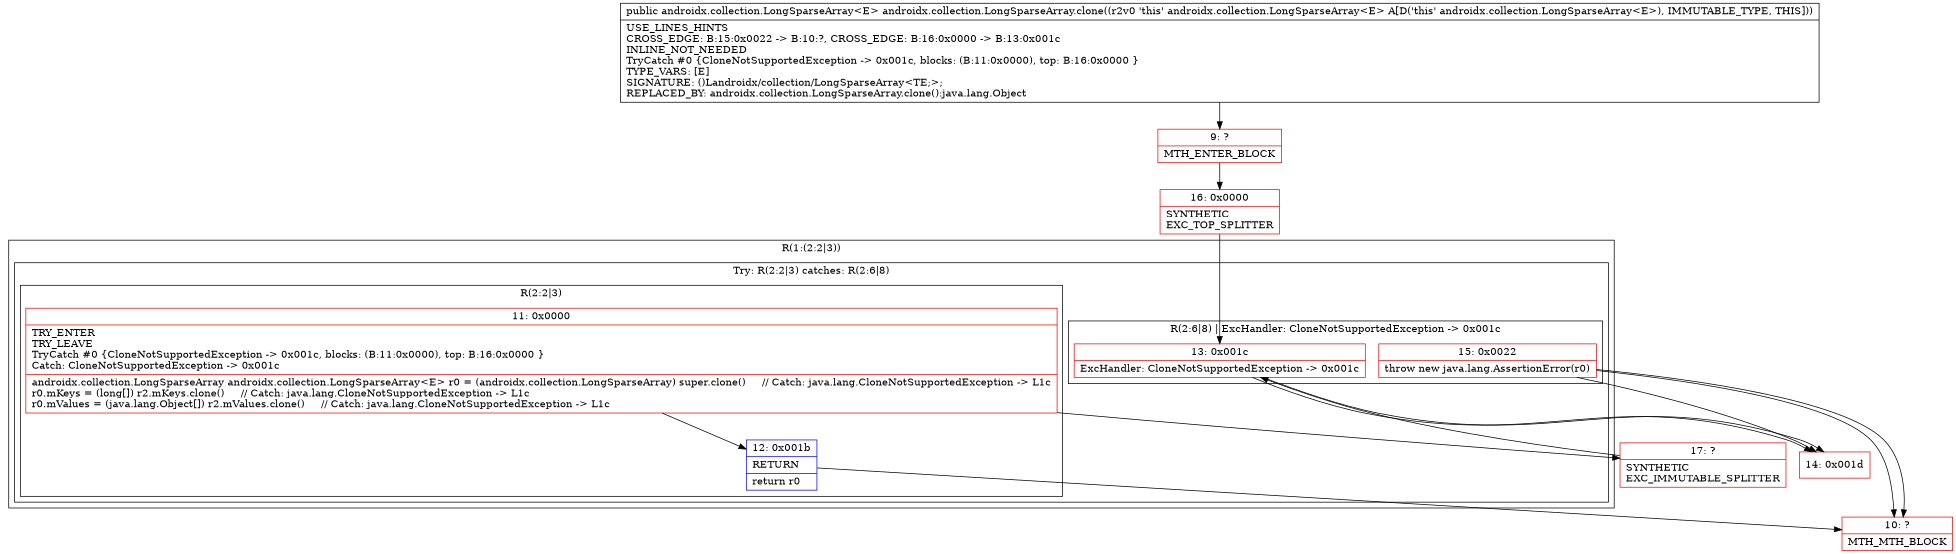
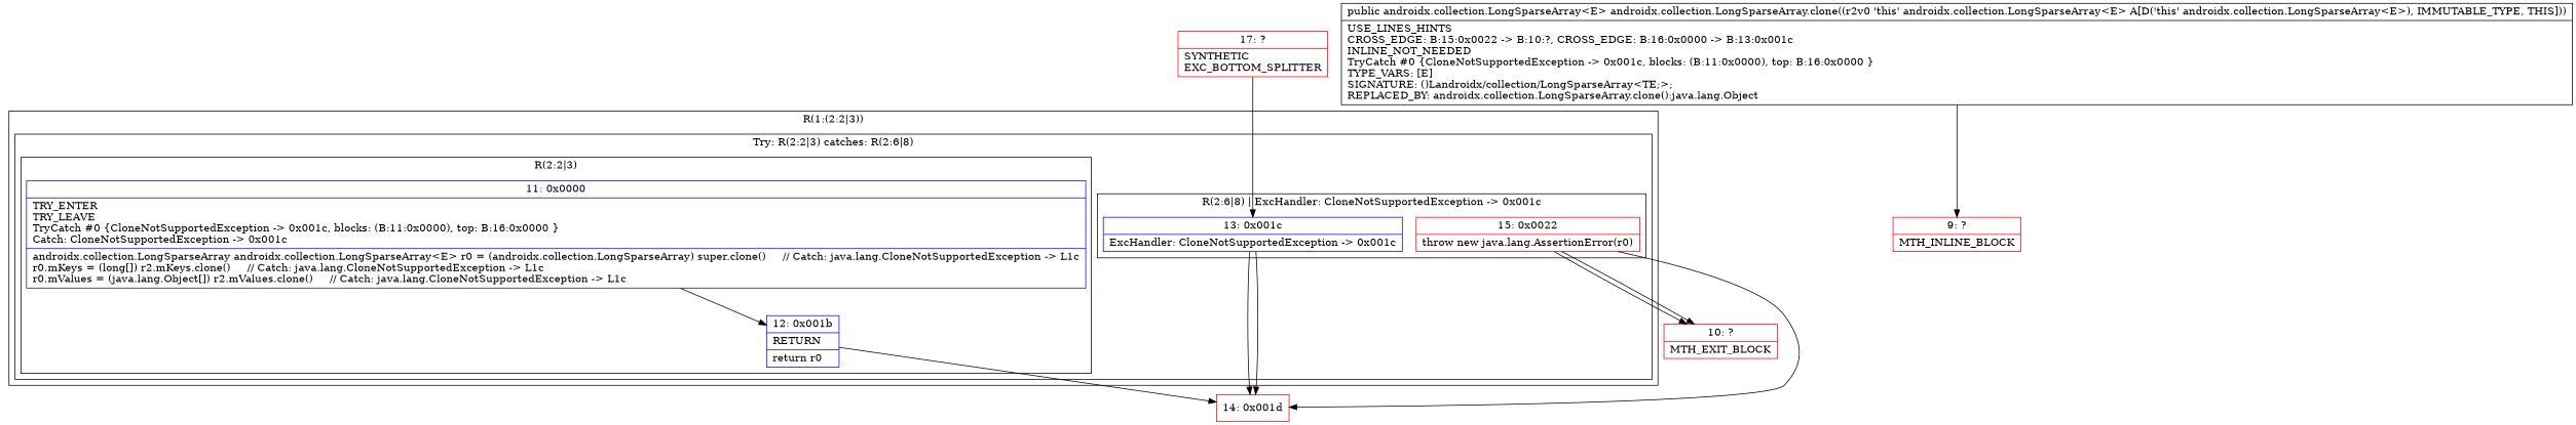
  digraph {
    node [color=red shape=record]
-   n1 [label="{11\:\ 0x0000|TRY_ENTER\lTRY_LEAVE\lTryCatch #0 \{CloneNotSupportedException \-\> 0x001c, blocks: (B:11:0x0000), top: B:16:0x0000 \}\lCatch: CloneNotSupportedException \-\> 0x001c\l|androidx.collection.LongSparseArray androidx.collection.LongSparseArray\<E\> r0 = (androidx.collection.LongSparseArray) super.clone()     \/\/ Catch: java.lang.CloneNotSupportedException \-\> L1c\lr0.mKeys = (long[]) r2.mKeys.clone()     \/\/ Catch: java.lang.CloneNotSupportedException \-\> L1c\lr0.mValues = (java.lang.Object[]) r2.mValues.clone()     \/\/ Catch: java.lang.CloneNotSupportedException \-\> L1c\l}"]
+   n1 [color=blue label="{11\:\ 0x0000|TRY_ENTER\lTRY_LEAVE\lTryCatch #0 \{CloneNotSupportedException \-\> 0x001c, blocks: (B:11:0x0000), top: B:16:0x0000 \}\lCatch: CloneNotSupportedException \-\> 0x001c\l|androidx.collection.LongSparseArray androidx.collection.LongSparseArray\<E\> r0 = (androidx.collection.LongSparseArray) super.clone()     \/\/ Catch: java.lang.CloneNotSupportedException \-\> L1c\lr0.mKeys = (long[]) r2.mKeys.clone()     \/\/ Catch: java.lang.CloneNotSupportedException \-\> L1c\lr0.mValues = (java.lang.Object[]) r2.mValues.clone()     \/\/ Catch: java.lang.CloneNotSupportedException \-\> L1c\l}"]
    n2 [color=blue label="{12\:\ 0x001b|RETURN\l|return r0\l}"]
-   n3 [label="{13\:\ 0x001c|ExcHandler: CloneNotSupportedException \-\> 0x001c\l}"]
+   n3 [color=blue label="{13\:\ 0x001c|ExcHandler: CloneNotSupportedException \-\> 0x001c\l}"]
    n4 [label="{15\:\ 0x0022|throw new java.lang.AssertionError(r0)\l}"]
-   n5 [label="{17\:\ ?|SYNTHETIC\lEXC_IMMUTABLE_SPLITTER\l}"]
-   n6 [label="{10\:\ ?|MTH_MTH_BLOCK\l}"]
+   n5 [label="{17\:\ ?|SYNTHETIC\lEXC_BOTTOM_SPLITTER\l}"]
+   n6 [label="{10\:\ ?|MTH_EXIT_BLOCK\l}"]
    n7 [label="{14\:\ 0x001d}"]
-   n8 [label="{9\:\ ?|MTH_ENTER_BLOCK\l}"]
-   n9 [label="{16\:\ 0x0000|SYNTHETIC\lEXC_TOP_SPLITTER\l}"]
+   n8 [label="{9\:\ ?|MTH_INLINE_BLOCK\l}"]
    n10 [label="{public androidx.collection.LongSparseArray\<E\> androidx.collection.LongSparseArray.clone((r2v0 'this' androidx.collection.LongSparseArray\<E\> A[D('this' androidx.collection.LongSparseArray\<E\>), IMMUTABLE_TYPE, THIS]))  | USE_LINES_HINTS\lCROSS_EDGE: B:15:0x0022 \-\> B:10:?, CROSS_EDGE: B:16:0x0000 \-\> B:13:0x001c\lINLINE_NOT_NEEDED\lTryCatch #0 \{CloneNotSupportedException \-\> 0x001c, blocks: (B:11:0x0000), top: B:16:0x0000 \}\lTYPE_VARS: [E]\lSIGNATURE: ()Landroidx\/collection\/LongSparseArray\<TE;\>;\lREPLACED_BY: androidx.collection.LongSparseArray.clone():java.lang.Object\l}" color=""]
    subgraph cluster_1 {
      label="R(1:(2:2|3))"
      subgraph cluster_2 {
        label="Try: R(2:2|3) catches: R(2:6|8)"
        subgraph cluster_3 {
          label="R(2:2|3)"
          n1
          n2
        }
        subgraph cluster_4 {
          label="R(2:6|8) | ExcHandler: CloneNotSupportedException \-\> 0x001c\l"
          n3
          n4
        }
      }
    }
    subgraph cluster_5 {
      label="R(2:6|8) | ExcHandler: CloneNotSupportedException \-\> 0x001c\l"
    }
    n1 -> n2
-   n1 -> n5
-   n2 -> n6
+   n2 -> n7
    n3 -> n7
    n3 -> n7
    n4 -> n6
    n4 -> n6
    n4 -> n7
    n5 -> n3
-   n8 -> n9
-   n9 -> n3
    n10 -> n8
  }
